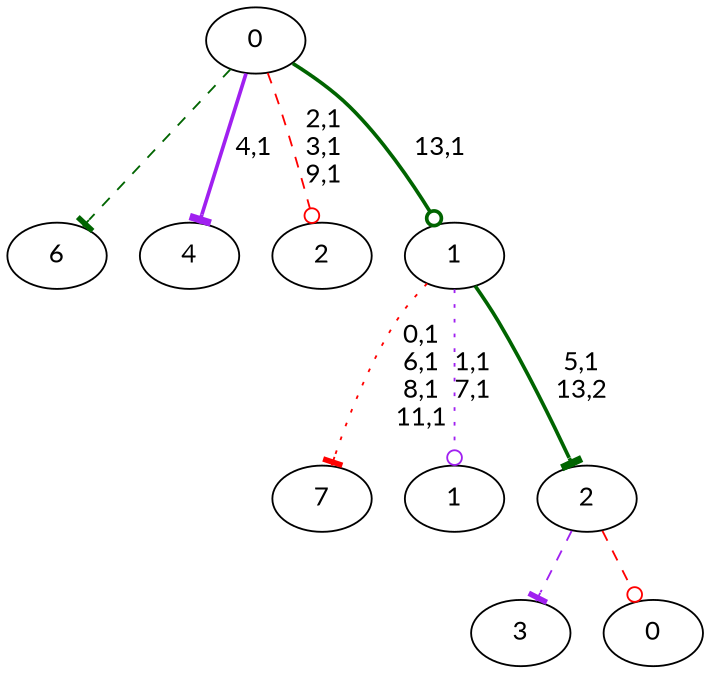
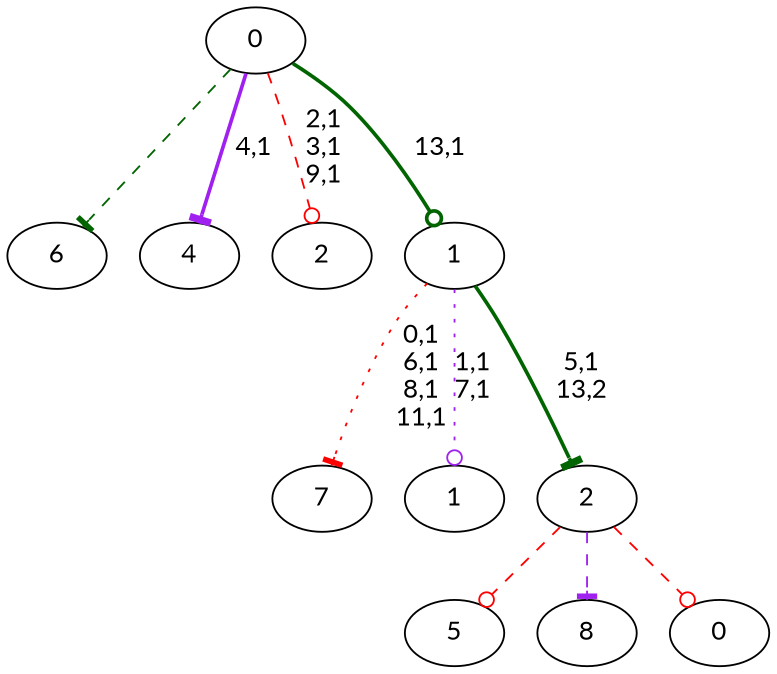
  digraph {
    fontname=Lato
    node [fontname=Lato]
    edge [arrowhead=odot color=red fontname=Lato style=dashed]
    n1 [label=7]
    n2 [label=6]
+   n3 [label=5]
    n4 [label=4]
-   n5 [label=3]
+   n5 [label=8]
    n6 [label=2]
    n7 [label=1]
    n8 [label=0]
    2
    1
    0
+   2 -> n3
    2 -> n5 [arrowhead=tee color=purple]
    2 -> n8
    1 -> n1 [arrowhead=tee label="0,1\n6,1\n8,1\n11,1" style=dotted]
    1 -> n7 [color=purple label="1,1\n7,1" style=dotted]
    1 -> 2 [arrowhead=tee color=darkgreen label="5,1\n13,2" style=bold]
    0 -> n2 [arrowhead=tee color=darkgreen]
    0 -> n4 [arrowhead=tee color=purple label="4,1" style=bold]
    0 -> n6 [label="2,1\n3,1\n9,1"]
    0 -> 1 [color=darkgreen label="13,1" style=bold]
  }
